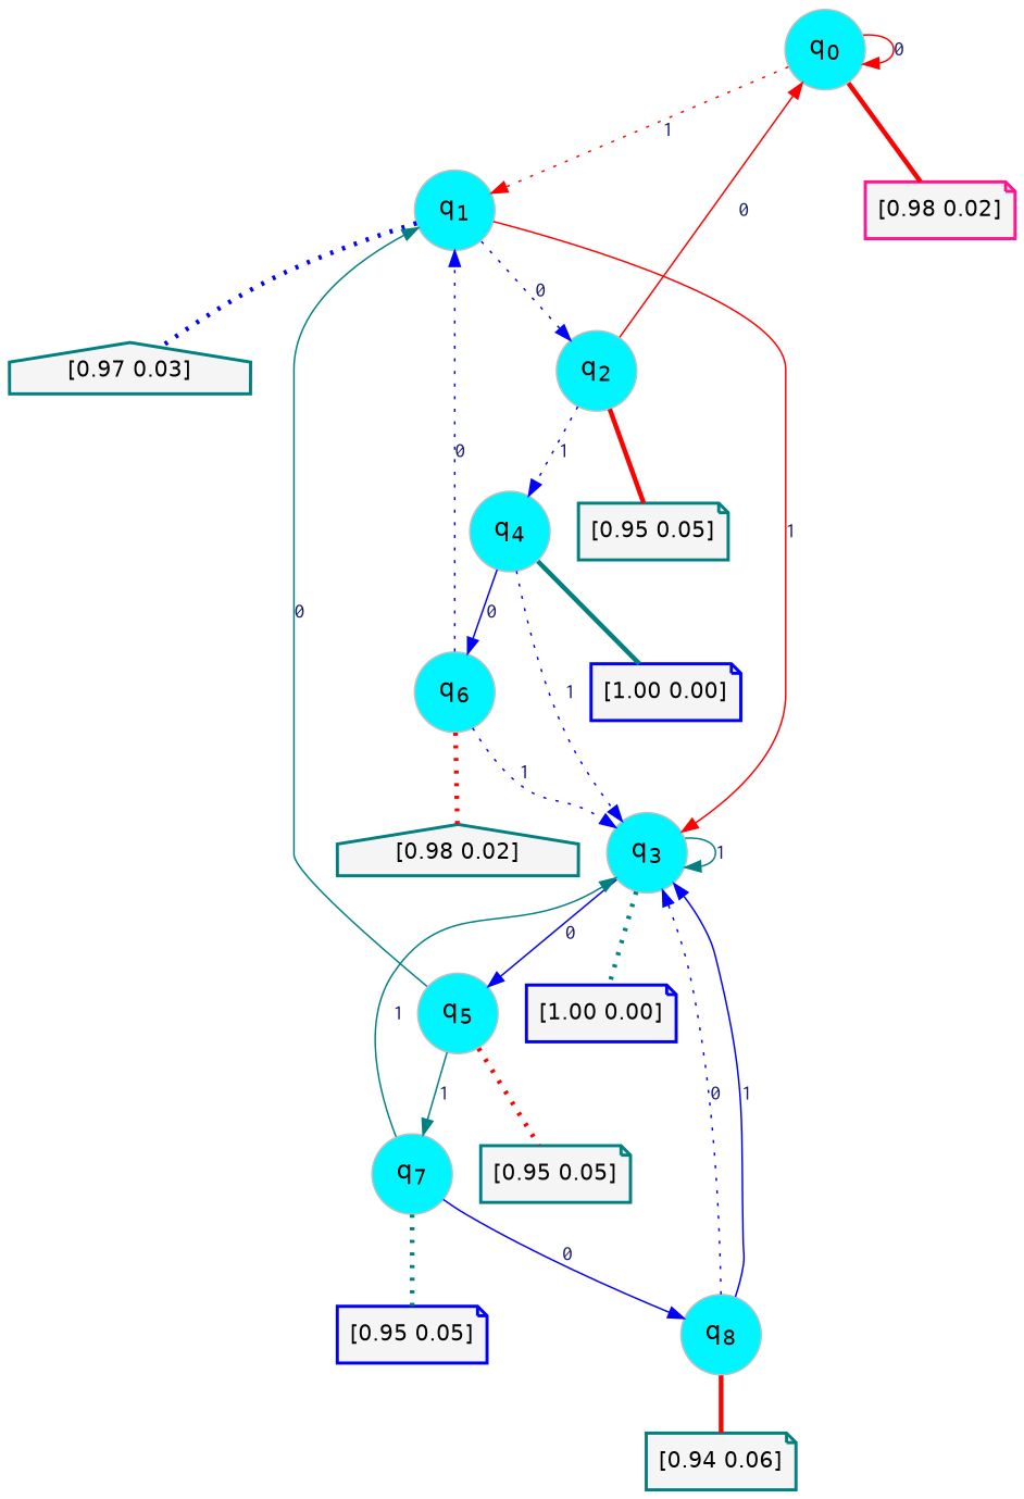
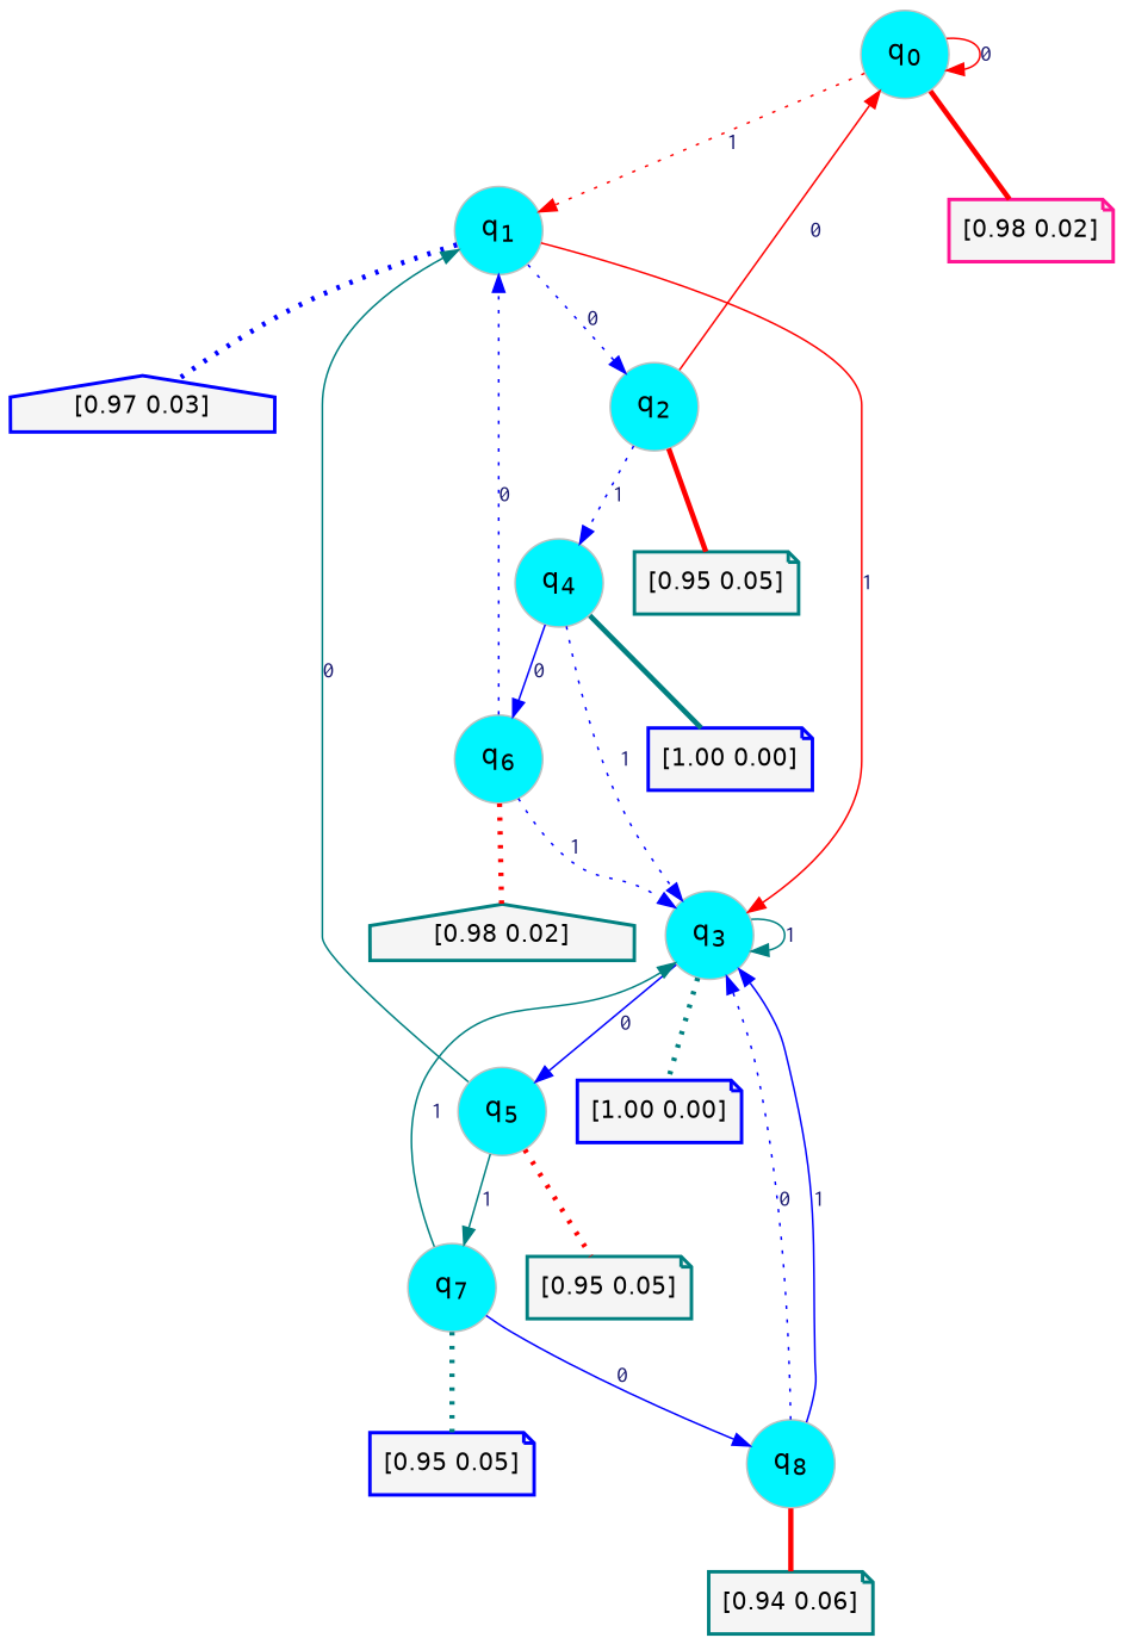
  digraph {
    rankdir=TD
    node [color=gray fillcolor=turquoise1 fontcolor=black fontname=Helvetica fontsize=16 fontweight=bold shape=circle style=filled]
    edge [arrowsize=1 color=blue fontcolor=midnightblue fontname=courier fontweight=bold penwidth=1 style=bold weight=20]
    n1 [label=<q<SUB>0</SUB>>]
    n2 [label=<q<SUB>1</SUB>>]
    n3 [color=deeppink fillcolor=whitesmoke fontsize=14 label="[0.98 0.02]" penwidth=2 shape=note]
    n4 [label=<q<SUB>2</SUB>>]
    n5 [label=<q<SUB>3</SUB>>]
-   n6 [color=teal fillcolor=whitesmoke fontsize=14 label="[0.97 0.03]" penwidth=2 shape=house]
+   n6 [color=blue fillcolor=whitesmoke fontsize=14 label="[0.97 0.03]" penwidth=2 shape=house]
    n7 [label=<q<SUB>4</SUB>>]
    n8 [color=teal fillcolor=whitesmoke fontsize=14 label="[0.95 0.05]" penwidth=2 shape=note]
    n9 [label=<q<SUB>5</SUB>>]
    n10 [color=blue fillcolor=whitesmoke fontsize=14 label="[1.00 0.00]" penwidth=2 shape=note]
    n11 [label=<q<SUB>6</SUB>>]
    n12 [color=blue fillcolor=whitesmoke fontsize=14 label="[1.00 0.00]" penwidth=2 shape=note]
    n13 [label=<q<SUB>7</SUB>>]
    n14 [color=teal fillcolor=whitesmoke fontsize=14 label="[0.95 0.05]" penwidth=2 shape=note]
    n15 [color=teal fillcolor=whitesmoke fontsize=14 label="[0.98 0.02]" penwidth=2 shape=house]
    n16 [label=<q<SUB>8</SUB>>]
    n17 [color=blue fillcolor=whitesmoke fontsize=14 label="[0.95 0.05]" penwidth=2 shape=note]
    n18 [color=teal fillcolor=whitesmoke fontsize=14 label="[0.94 0.06]" penwidth=2 shape=note]
    n1 -> n1 [color=red label=0]
    n1 -> n2 [color=red label=1 style=dotted]
    n1 -> n3 [arrowhead=none color=red penwidth=3]
    n2 -> n4 [label=0 style=dotted]
    n2 -> n5 [color=red label=1]
    n2 -> n6 [arrowhead=none penwidth=3 style=dotted]
    n4 -> n1 [color=red label=0]
    n4 -> n7 [label=1 style=dotted]
    n4 -> n8 [arrowhead=none color=red penwidth=3]
    n5 -> n5 [color=teal label=1]
    n5 -> n9 [label=0]
    n5 -> n10 [arrowhead=none color=teal penwidth=3 style=dotted]
    n7 -> n5 [label=1 style=dotted]
    n7 -> n11 [label=0]
    n7 -> n12 [arrowhead=none color=teal penwidth=3]
    n9 -> n2 [color=teal label=0]
    n9 -> n13 [color=teal label=1]
    n9 -> n14 [arrowhead=none color=red penwidth=3 style=dotted]
    n11 -> n2 [label=0 style=dotted]
    n11 -> n5 [label=1 style=dotted]
    n11 -> n15 [arrowhead=none color=red penwidth=3 style=dotted]
    n13 -> n5 [color=teal label=1]
    n13 -> n16 [label=0]
    n13 -> n17 [arrowhead=none color=teal penwidth=3 style=dotted]
    n16 -> n5 [label=0 style=dotted]
    n16 -> n5 [label=1]
    n16 -> n18 [arrowhead=none color=red penwidth=3]
  }
